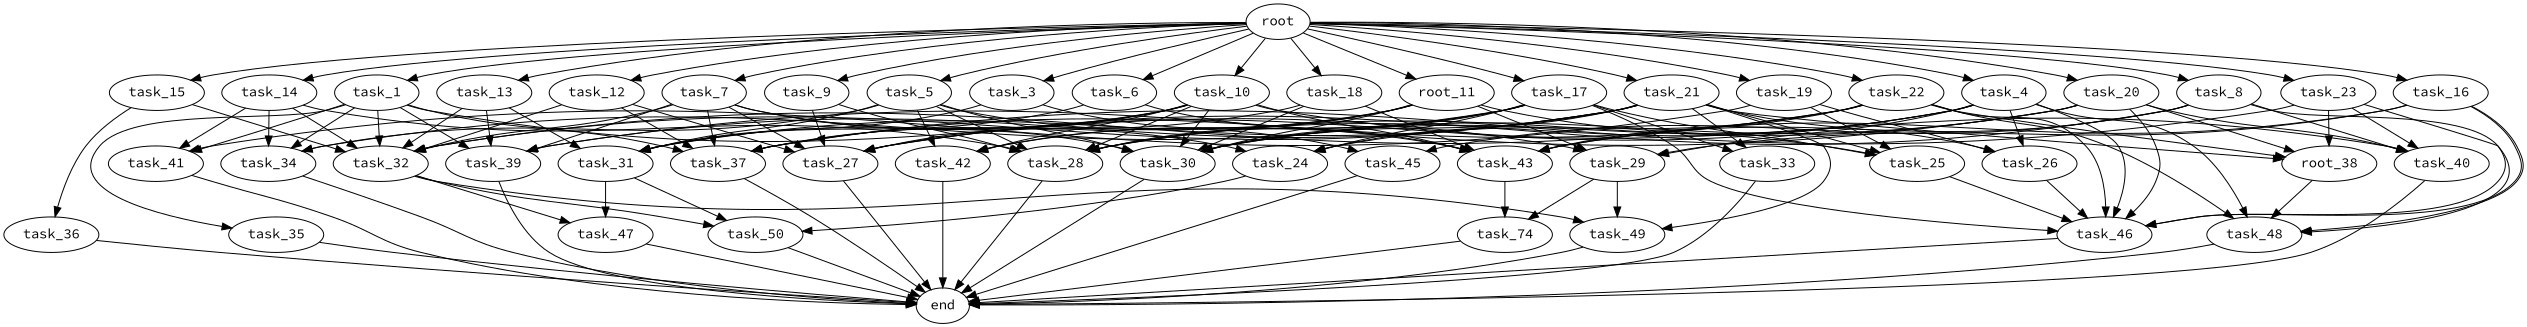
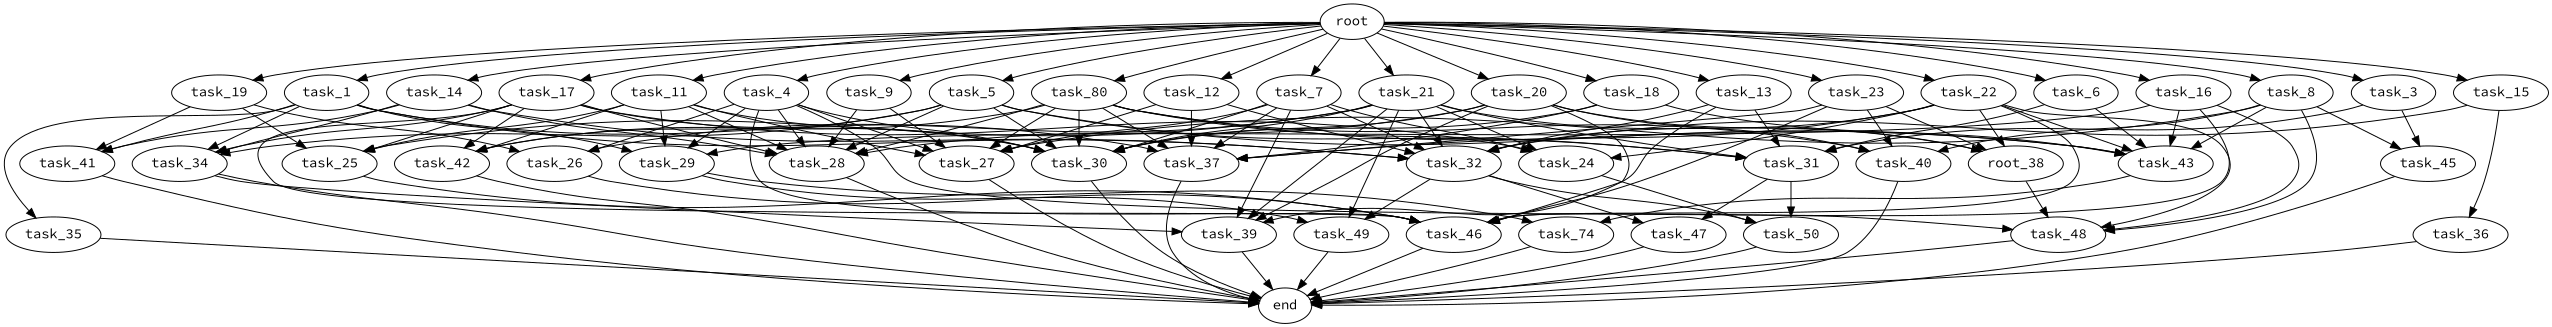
  digraph {
    fontname="Source Code Pro"
    node [fontname="Source Code Pro"]
    edge [fontname="Source Code Pro"]
    root
    task_1
    task_3
    task_4
    task_5
    task_6
    task_7
    task_8
    task_9
-   task_10
-   task_11 [label=root_11]
+   task_10 [label=task_80]
+   task_11
    task_12
    task_13
    task_14
    task_15
    task_16
    task_17
    task_18
    task_19
    task_20
    task_21
    task_22
    task_23
    task_29
    task_32
    task_34
    task_35
    task_37
    task_39
    task_41
    task_31
    task_45
    task_28
    task_26
    task_27
    task_30
    task_46
    task_48
    task_42
    task_43
    task_24
    task_40
    task_25
    task_36
-   task_33
    n46 [label=root_38]
    task_49
    n48 [label=task_74]
    task_50
    task_47
    end
    root -> task_1
    root -> task_3
    root -> task_4
    root -> task_5
    root -> task_6
    root -> task_7
    root -> task_8
    root -> task_9
    root -> task_10
    root -> task_11
    root -> task_12
    root -> task_13
    root -> task_14
    root -> task_15
    root -> task_16
    root -> task_17
    root -> task_18
    root -> task_19
    root -> task_20
    root -> task_21
    root -> task_22
    root -> task_23
    task_1 -> task_29
    task_1 -> task_32
    task_1 -> task_34
    task_1 -> task_35
    task_1 -> task_37
-   task_1 -> task_39
+   task_34 -> task_39
    task_1 -> task_41
    task_3 -> task_31
    task_3 -> task_45
    task_4 -> task_29
    task_4 -> task_28
    task_4 -> task_26
    task_4 -> task_27
    task_4 -> task_30
    task_4 -> task_46
    task_4 -> task_48
    task_5 -> task_34
    task_5 -> task_31
    task_5 -> task_28
    task_5 -> task_30
    task_5 -> task_42
    task_5 -> task_43
    task_6 -> task_31
    task_6 -> task_43
    task_7 -> task_32
    task_7 -> task_37
    task_7 -> task_39
    task_7 -> task_27
    task_7 -> task_30
    task_7 -> task_24
    task_8 -> task_45
    task_8 -> task_27
    task_8 -> task_48
    task_8 -> task_43
    task_8 -> task_40
    task_9 -> task_28
    task_9 -> task_27
    task_10 -> task_37
    task_10 -> task_31
    task_10 -> task_28
    task_10 -> task_27
    task_10 -> task_30
    task_10 -> task_42
    task_10 -> task_43
    task_10 -> task_40
    task_11 -> task_29
    task_11 -> task_28
    task_11 -> task_27
    task_11 -> task_30
    task_11 -> task_42
    task_11 -> task_25
    task_12 -> task_32
    task_12 -> task_37
    task_12 -> task_27
    task_13 -> task_32
    task_13 -> task_39
    task_13 -> task_31
    task_14 -> task_32
    task_14 -> task_34
    task_14 -> task_41
    task_14 -> task_28
    task_15 -> task_32
    task_15 -> task_36
    task_16 -> task_29
    task_16 -> task_46
    task_16 -> task_48
    task_16 -> task_43
    task_17 -> task_34
    task_17 -> task_28
    task_17 -> task_30
    task_17 -> task_46
    task_17 -> task_42
    task_17 -> task_24
    task_17 -> task_25
-   task_17 -> task_33
    task_18 -> task_37
    task_18 -> task_30
    task_18 -> task_43
    task_19 -> task_41
    task_19 -> task_26
    task_19 -> task_25
    task_20 -> task_39
    task_20 -> task_28
    task_20 -> task_30
    task_20 -> task_46
    task_20 -> task_40
    task_20 -> n46
    task_21 -> task_32
    task_21 -> task_39
    task_21 -> task_31
    task_21 -> task_26
    task_21 -> task_30
    task_21 -> task_24
    task_21 -> task_25
-   task_21 -> task_33
    task_21 -> n46
    task_21 -> task_49
    task_22 -> task_32
    task_22 -> task_37
    task_22 -> task_46
    task_22 -> task_48
    task_22 -> task_43
    task_22 -> task_24
    task_22 -> n46
    task_23 -> task_37
    task_23 -> task_46
    task_23 -> task_40
    task_23 -> n46
    task_29 -> task_49
    task_29 -> n48
    task_32 -> task_49
    task_32 -> task_50
    task_32 -> task_47
    task_34 -> end
    task_35 -> end
    task_37 -> end
    task_39 -> end
    task_41 -> end
    task_31 -> task_50
    task_31 -> task_47
    task_45 -> end
    task_28 -> end
    task_26 -> task_46
    task_27 -> end
    task_30 -> end
    task_46 -> end
    task_48 -> end
    task_42 -> end
    task_43 -> n48
    task_24 -> task_50
    task_40 -> end
    task_25 -> task_46
    task_36 -> end
-   task_33 -> end
    n46 -> task_48
    task_49 -> end
    n48 -> end
    task_50 -> end
    task_47 -> end
  }
